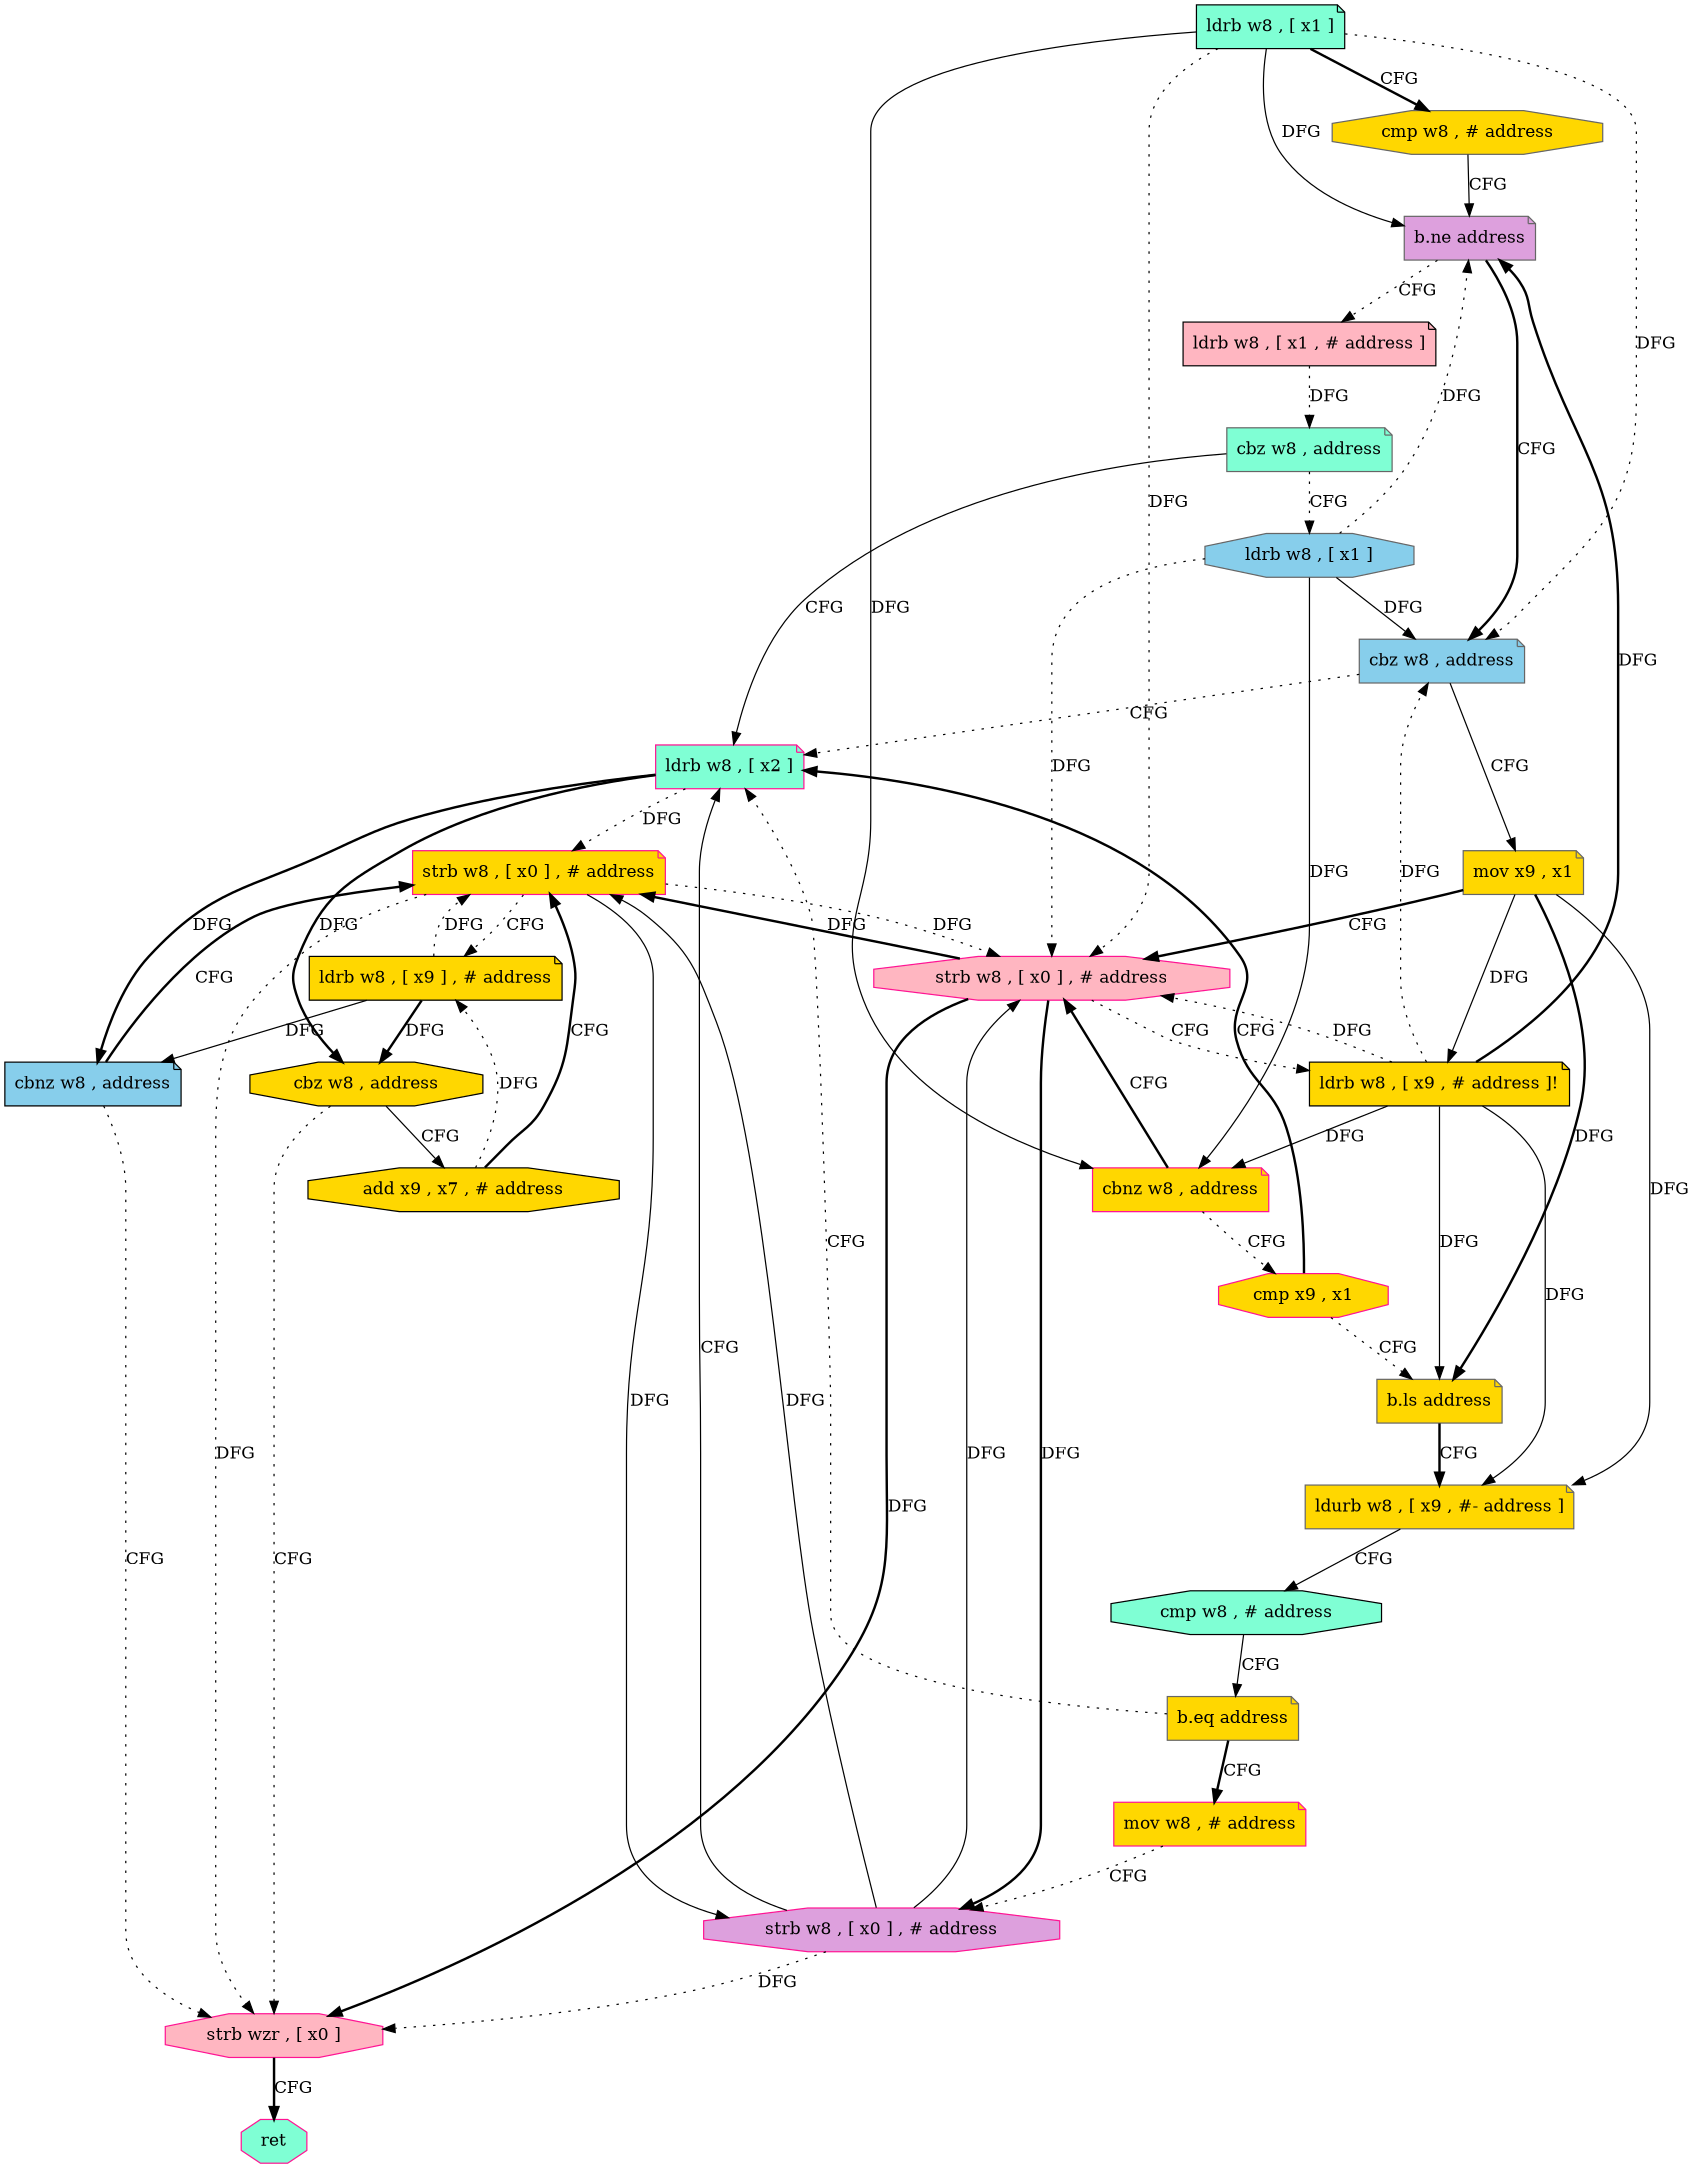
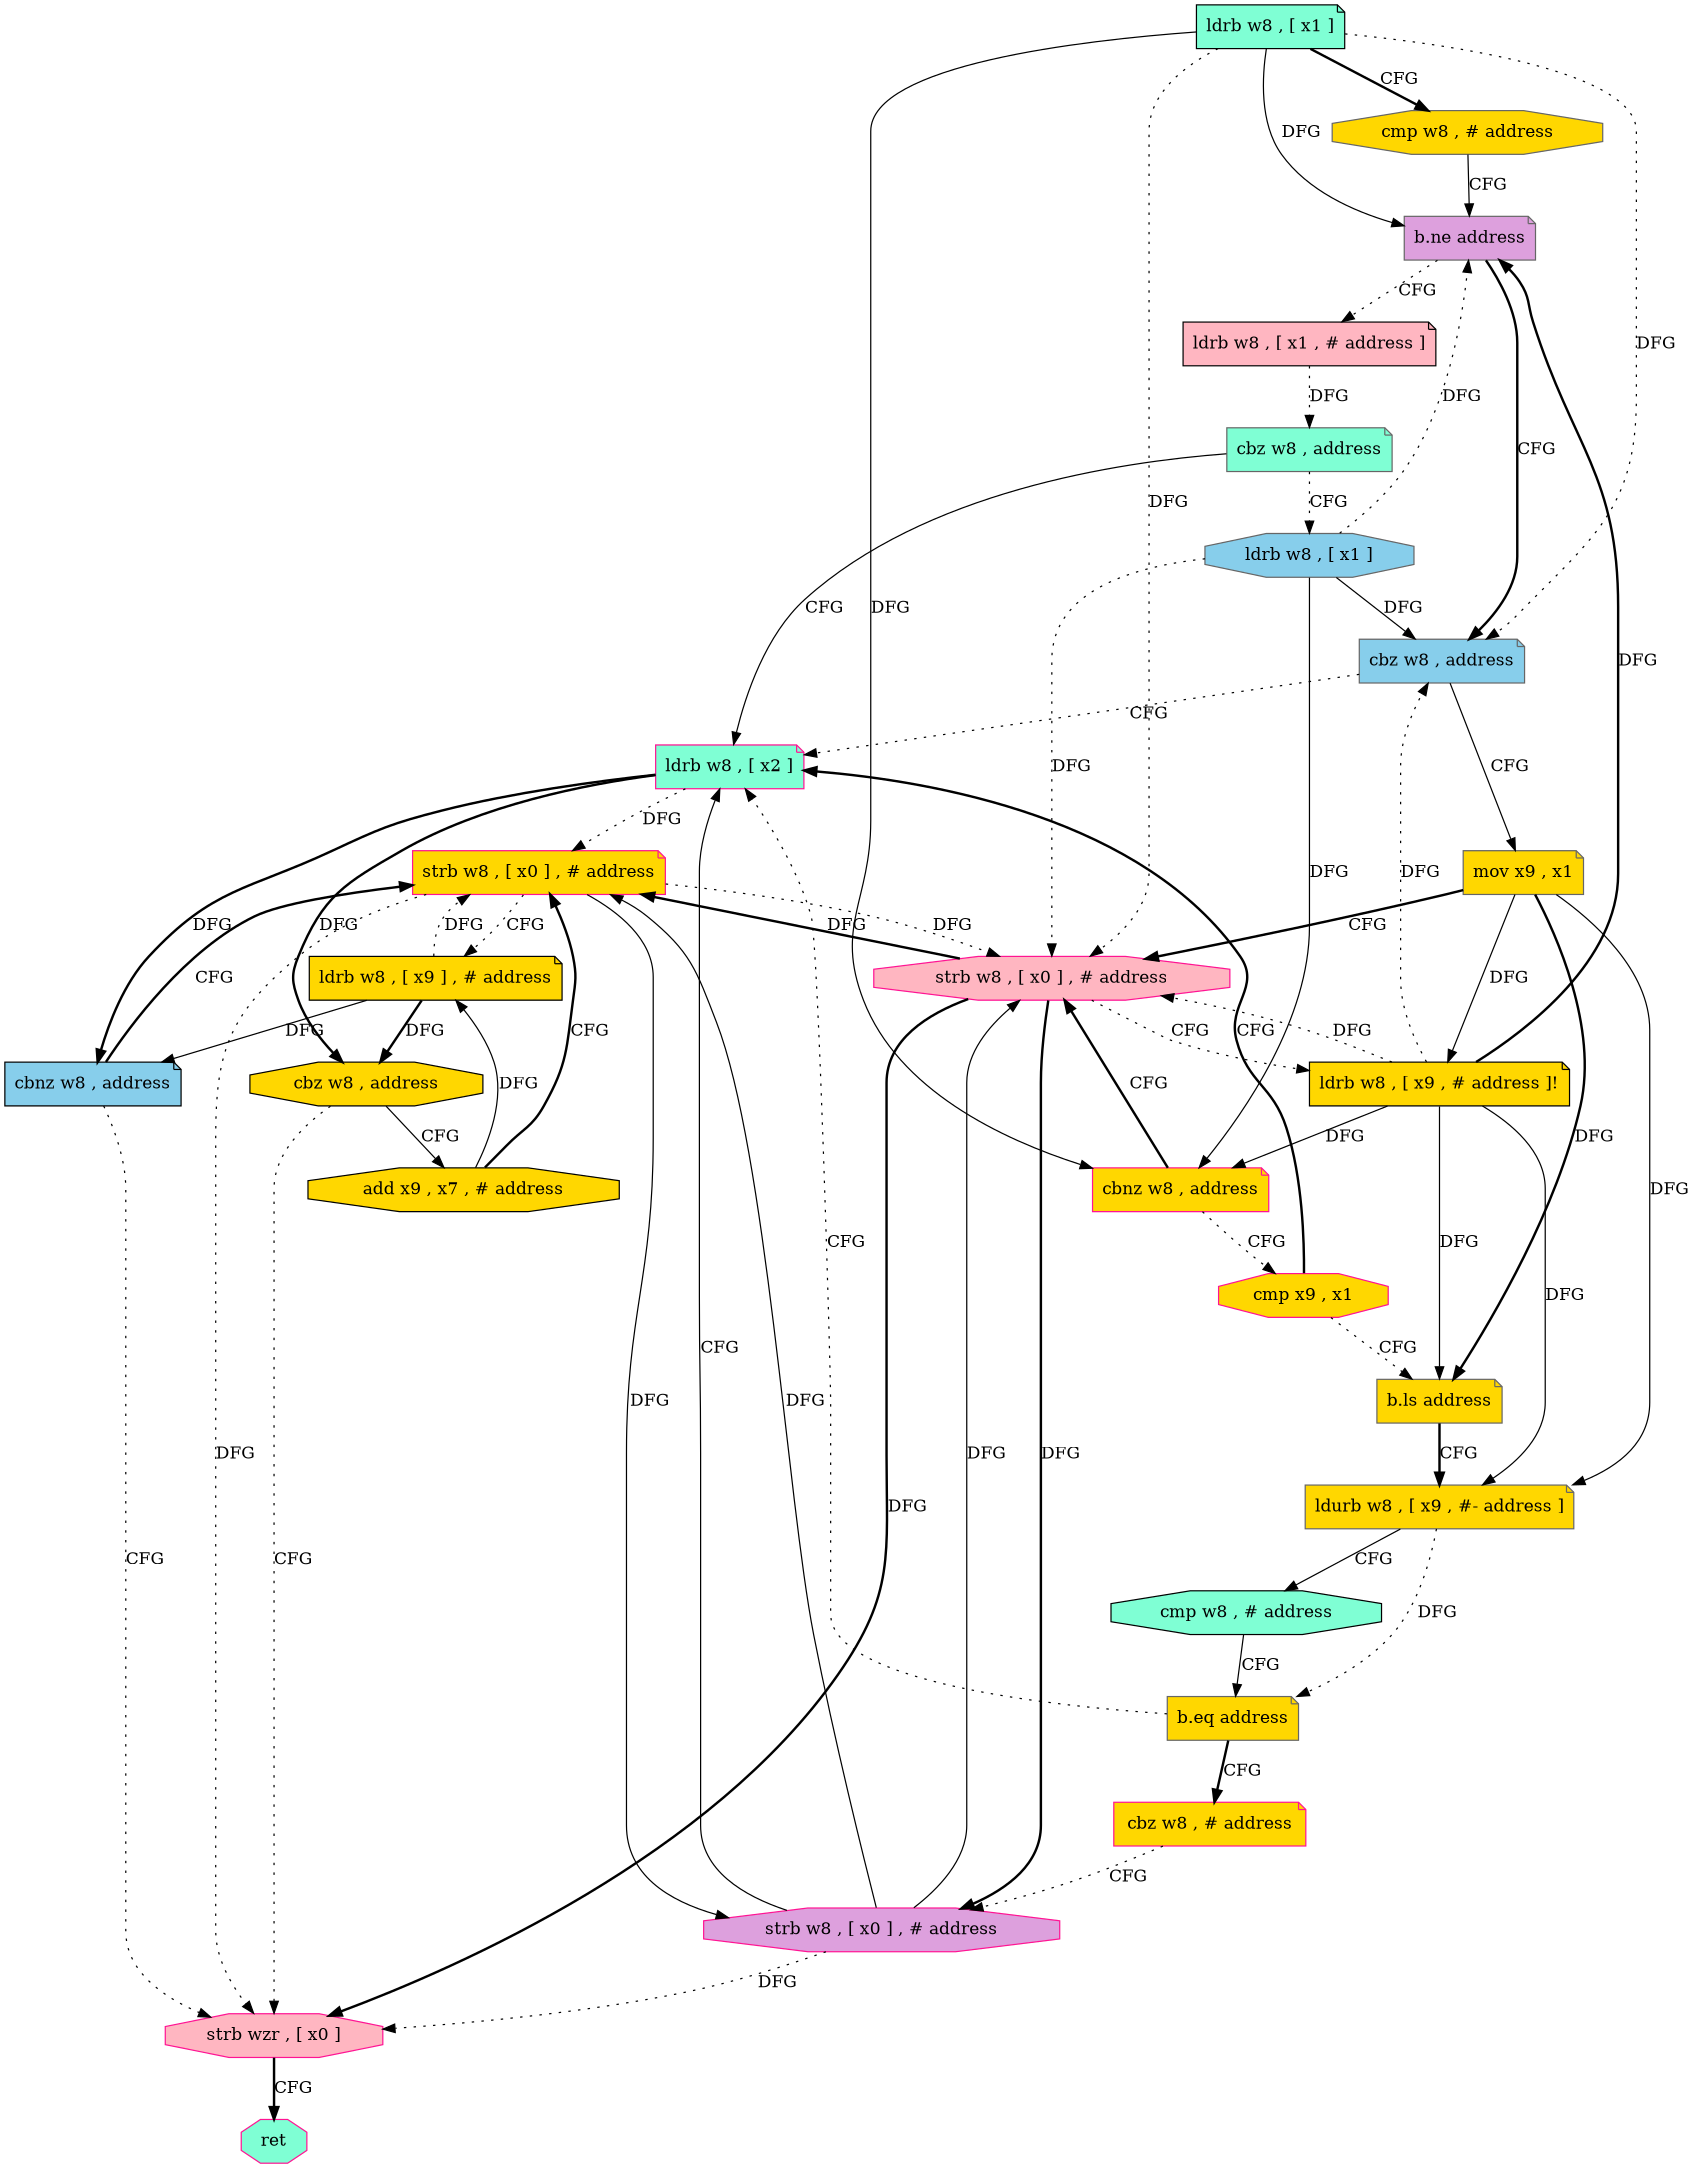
  digraph {
    node [color=gray40 fillcolor=gold shape=note style=filled]
    edge [style=dotted]
    n1 [color=black fillcolor=aquamarine label="ldrb w8 , [ x1 ]"]
    n2 [label="cmp w8 , # address" shape=octagon]
    n3 [fillcolor=plum label="b.ne address"]
    n4 [fillcolor=skyblue label="cbz w8 , address"]
    n5 [color=deeppink fillcolor=lightpink label="strb w8 , [ x0 ] , # address" shape=octagon]
    n6 [color=deeppink label="cbnz w8 , address"]
    n7 [color=black fillcolor=lightpink label="ldrb w8 , [ x1 , # address ]"]
    n8 [color=deeppink fillcolor=aquamarine label="ldrb w8 , [ x2 ]"]
    n9 [label="mov x9 , x1"]
    n10 [color=deeppink label="strb w8 , [ x0 ] , # address"]
    n11 [color=black label="ldrb w8 , [ x9 , # address ]!"]
    n12 [color=deeppink fillcolor=lightpink label="strb wzr , [ x0 ]" shape=octagon]
    n13 [color=deeppink fillcolor=plum label="strb w8 , [ x0 ] , # address" shape=octagon]
    n14 [color=deeppink label="cmp x9 , x1" shape=octagon]
    n15 [fillcolor=aquamarine label="cbz w8 , address"]
    n16 [color=black label="cbz w8 , address" shape=octagon]
    n17 [color=black fillcolor=skyblue label="cbnz w8 , address"]
    n18 [label="b.ls address"]
    n19 [label="ldurb w8 , [ x9 , #- address ]"]
    n20 [fillcolor=skyblue label="ldrb w8 , [ x1 ]" shape=octagon]
    n21 [color=black label="add x9 , x7 , # address" shape=octagon]
    n22 [color=black label="ldrb w8 , [ x9 ] , # address"]
    n23 [color=black fillcolor=aquamarine label="cmp w8 , # address" shape=octagon]
    n24 [label="b.eq address"]
    n25 [color=deeppink fillcolor=aquamarine label=ret shape=octagon]
-   n26 [color=deeppink label="mov w8 , # address"]
+   n26 [color=deeppink label="cbz w8 , # address"]
    n1 -> n2 [label=CFG style=bold]
    n1 -> n3 [label=DFG style=solid]
    n1 -> n4 [label=DFG]
    n1 -> n5 [label=DFG]
    n1 -> n6 [label=DFG style=solid]
    n2 -> n3 [label=CFG style=solid]
    n3 -> n4 [label=CFG style=bold]
    n3 -> n7 [label=CFG]
    n4 -> n8 [label=CFG]
    n4 -> n9 [label=CFG style=solid]
    n5 -> n10 [label=DFG style=bold]
    n5 -> n11 [label=CFG]
    n5 -> n12 [label=DFG style=bold]
    n5 -> n13 [label=DFG style=bold]
    n6 -> n5 [label=CFG style=bold]
    n6 -> n14 [label=CFG]
    n7 -> n15 [label=DFG]
    n8 -> n10 [label=DFG]
    n8 -> n16 [label=DFG style=bold]
    n8 -> n17 [label=DFG style=bold]
    n9 -> n5 [label=CFG style=bold]
    n9 -> n11 [label=DFG style=solid]
    n9 -> n18 [label=DFG style=bold]
    n9 -> n19 [label=DFG style=solid]
    n10 -> n5 [label=DFG]
    n10 -> n12 [label=DFG]
    n10 -> n13 [label=DFG style=solid]
    n10 -> n22 [label=CFG]
    n11 -> n3 [label=DFG style=bold]
    n11 -> n4 [label=DFG]
    n11 -> n5 [label=DFG]
    n11 -> n6 [label=DFG style=solid]
    n11 -> n18 [label=DFG style=solid]
    n11 -> n19 [label=DFG style=solid]
    n12 -> n25 [label=CFG style=bold]
    n13 -> n5 [label=DFG style=solid]
    n13 -> n8 [label=CFG style=solid]
    n13 -> n10 [label=DFG style=solid]
    n13 -> n12 [label=DFG]
    n14 -> n8 [label=CFG style=bold]
    n14 -> n18 [label=CFG]
    n15 -> n8 [label=CFG style=solid]
    n15 -> n20 [label=CFG]
    n16 -> n12 [label=CFG]
    n16 -> n21 [label=CFG style=solid]
    n17 -> n10 [label=CFG style=bold]
    n17 -> n12 [label=CFG]
    n18 -> n19 [label=CFG style=bold]
    n19 -> n23 [label=CFG style=solid]
+   n19 -> n24 [label=DFG]
    n20 -> n3 [label=DFG]
    n20 -> n4 [label=DFG style=solid]
    n20 -> n5 [label=DFG]
    n20 -> n6 [label=DFG style=solid]
    n21 -> n10 [label=CFG style=bold]
-   n21 -> n22 [label=DFG]
+   n21 -> n22 [label=DFG style=solid]
    n22 -> n10 [label=DFG]
    n22 -> n16 [label=DFG style=bold]
    n22 -> n17 [label=DFG style=solid]
    n23 -> n24 [label=CFG style=solid]
    n24 -> n8 [label=CFG]
    n24 -> n26 [label=CFG style=bold]
    n26 -> n13 [label=CFG]
  }
